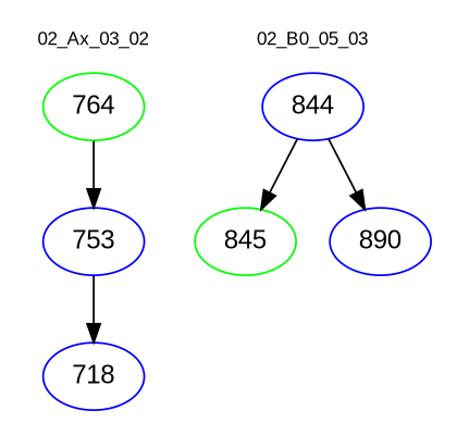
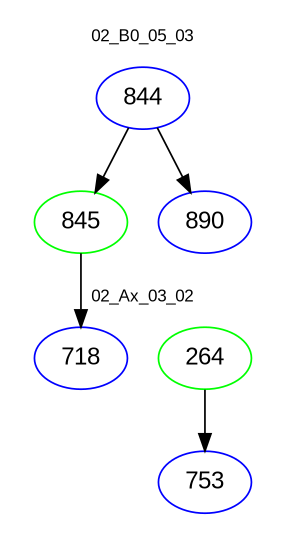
  digraph {
    fontname="Liberation Sans"
    node [color=blue fontname="Liberation Sans"]
    edge [color=black fontname="Liberation Sans"]
-   n1 [color=green label=764]
+   n1 [color=green label=264]
    n2 [label=753]
    n3 [label=718]
    n4 [color=green label=845]
    n5 [label=844]
    n6 [label=890]
    subgraph cluster_1 {
      color=white
      fontsize=10
      label="02_Ax_03_02"
      n1
      n2
      n3
    }
    subgraph cluster_2 {
      color=white
      fontsize=10
      label="02_B0_05_03"
      n4
      n5
      n6
    }
    n1 -> n2
-   n2 -> n3
+   n4 -> n3
    n5 -> n4
    n5 -> n6
  }
